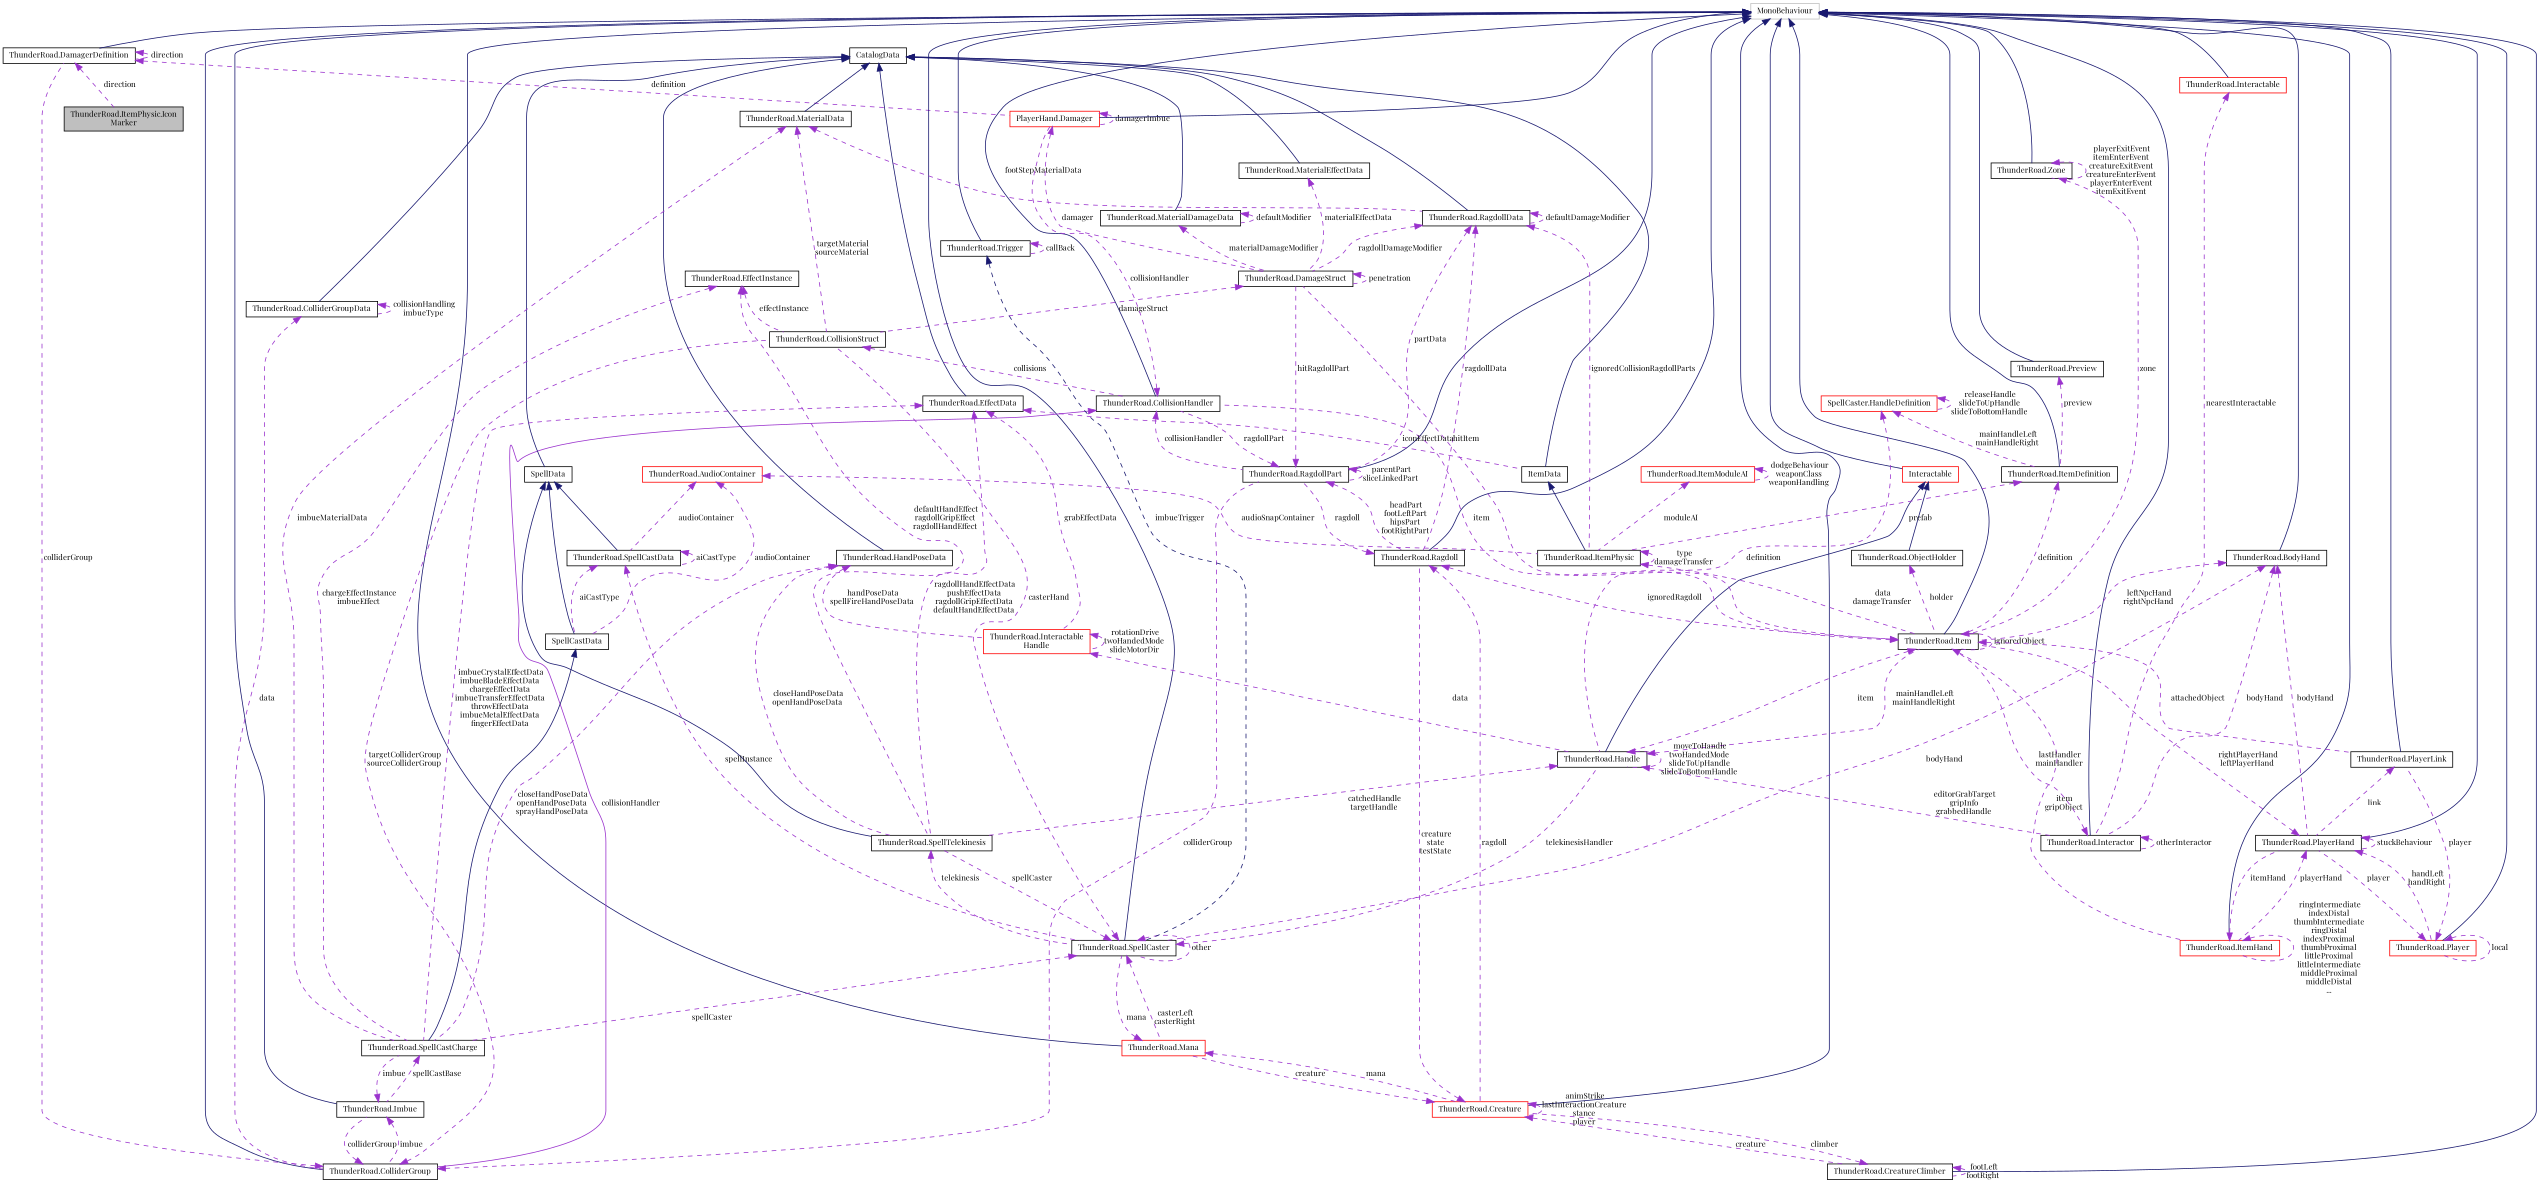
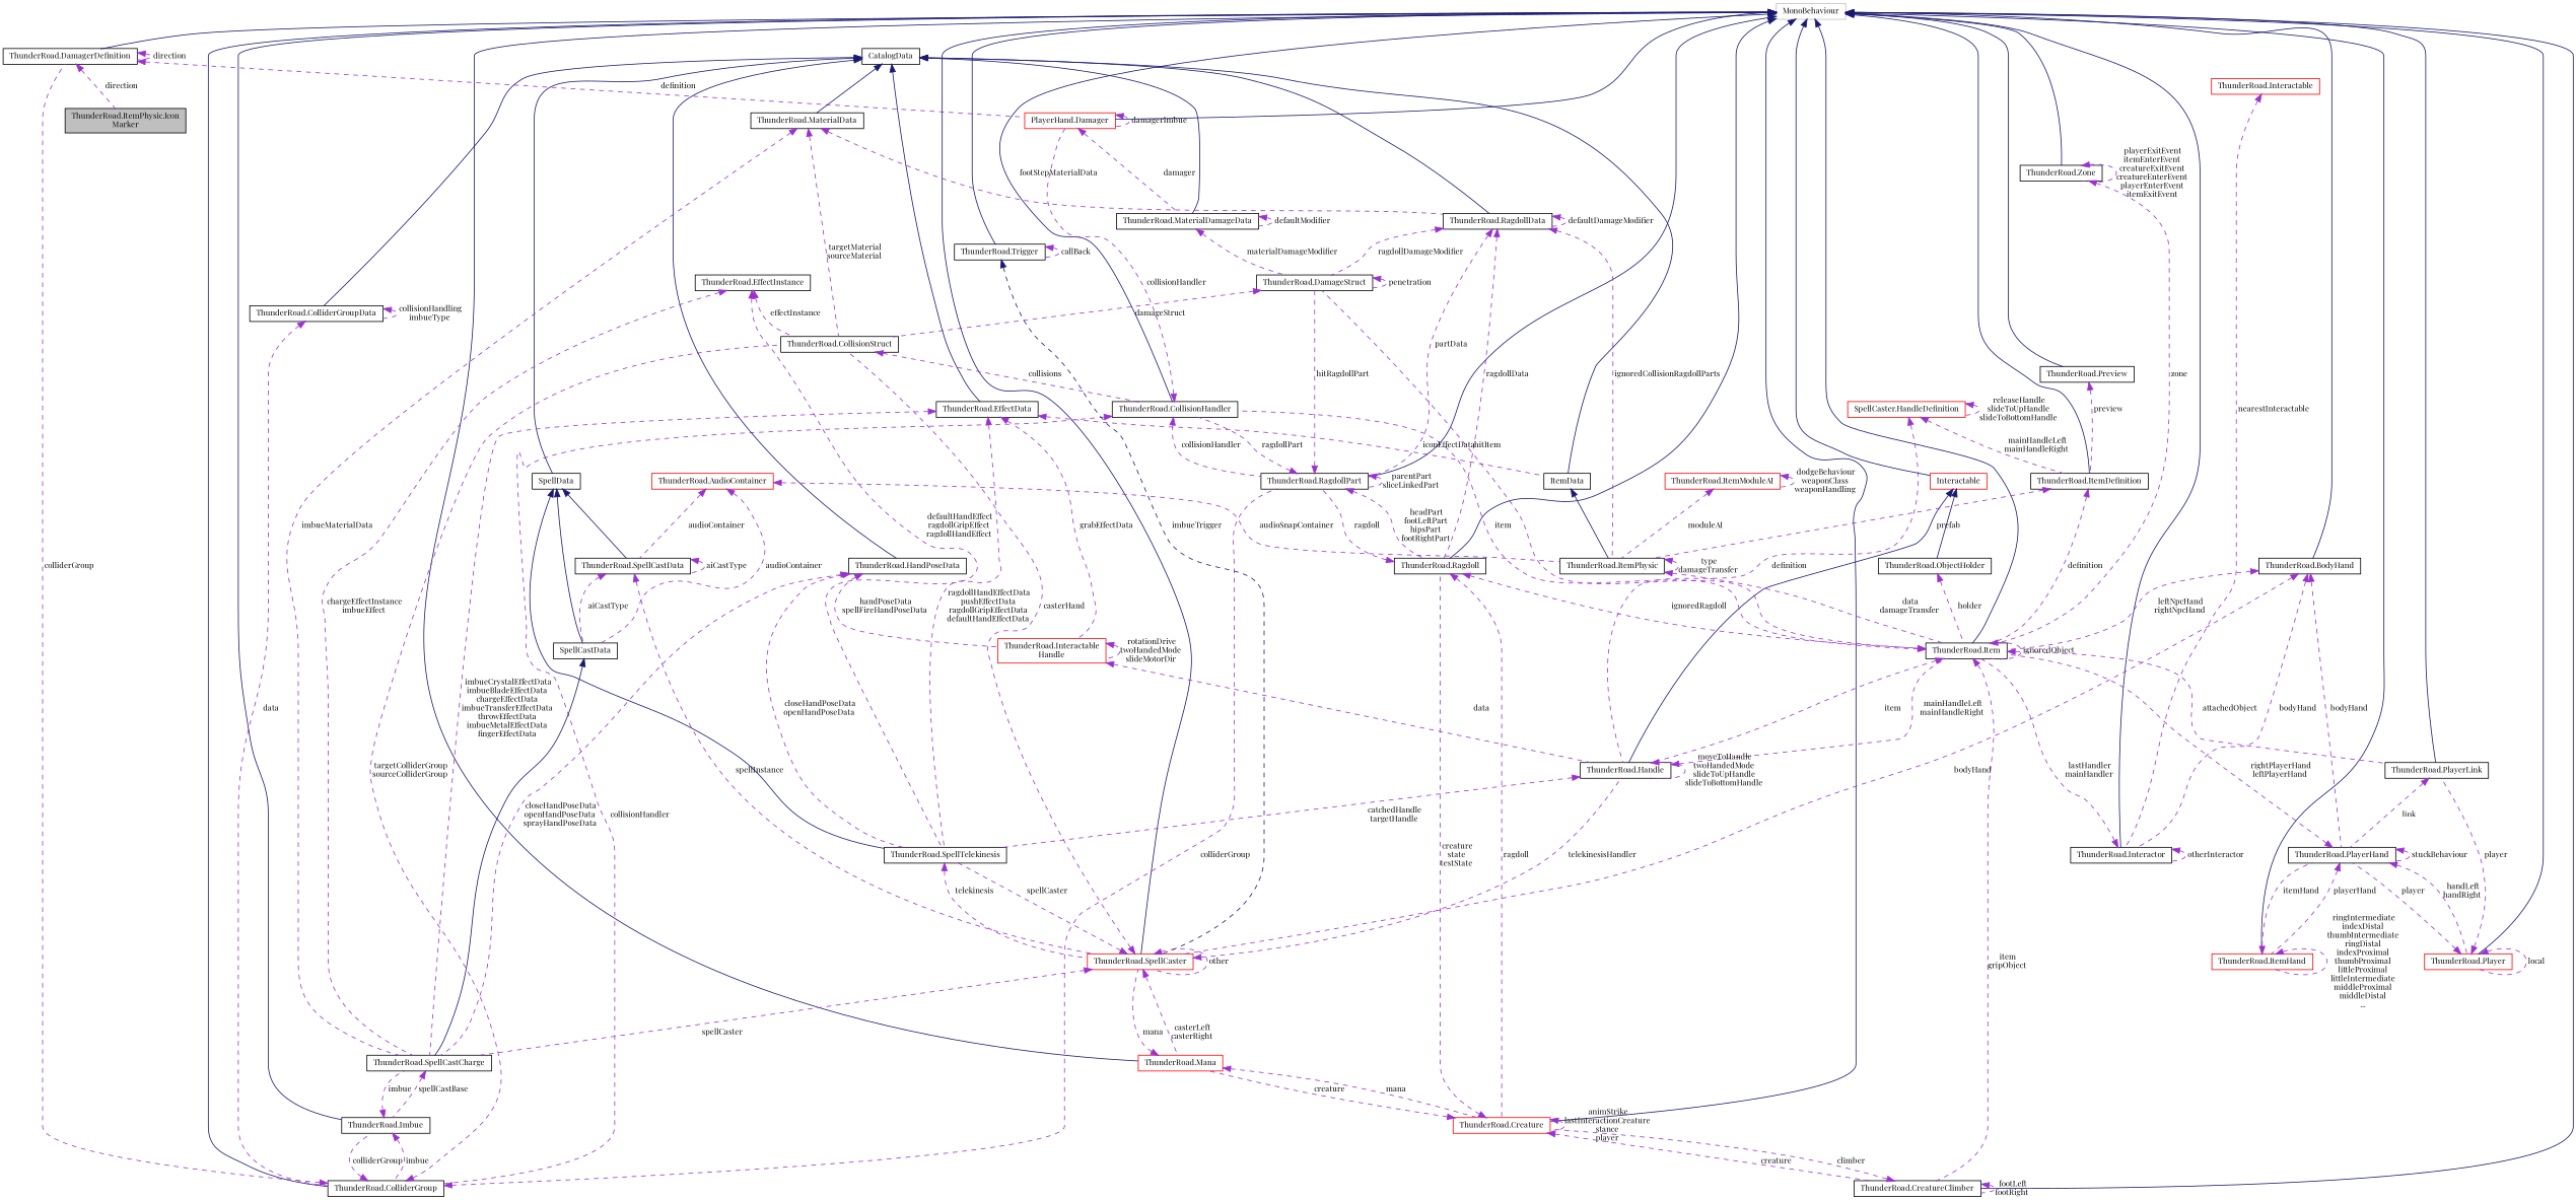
  digraph {
    fontname="Playfair Display"
    node [color=black fillcolor=white fontname="Playfair Display" fontsize=10 shape=record style=filled]
    edge [color=darkorchid3 dir=back fontname="Playfair Display" fontsize=10 labelfontname=Helvetica labelfontsize=10 style=dashed]
    n1 [fillcolor=grey75 fontcolor=black height=0.2 label="ThunderRoad.ItemPhysic.Icon\lMarker" width=0.4]
    n2 [height=0.2 label="ThunderRoad.DamagerDefinition" width=0.4]
    n3 [color=red height=0.2 label="PlayerHand.Damager" width=0.4]
    n4 [height=0.2 label="ThunderRoad.DamageStruct" width=0.4]
    n5 [color=grey75 height=0.2 label=MonoBehaviour width=0.4]
    n6 [height=0.2 label="ThunderRoad.ColliderGroup" width=0.4]
    n7 [height=0.2 label="ThunderRoad.CollisionHandler" width=0.4]
    n8 [height=0.2 label="ThunderRoad.RagdollPart" width=0.4]
    n9 [height=0.2 label="ThunderRoad.Ragdoll" width=0.4]
    n10 [color=red height=0.2 label="ThunderRoad.Creature" width=0.4]
    n11 [height=0.2 label="ThunderRoad.CreatureClimber" width=0.4]
    n12 [color=red height=0.2 label="ThunderRoad.Mana" width=0.4]
-   n13 [height=0.2 label="ThunderRoad.SpellCaster" width=0.4]
+   n13 [color=red height=0.2 label="ThunderRoad.SpellCaster" width=0.4]
    n14 [color=red height=0.2 label=Interactable width=0.4]
    n15 [height=0.2 label="ThunderRoad.Item" width=0.4]
    n16 [height=0.2 label="ThunderRoad.Interactor" width=0.4]
    n17 [color=red height=0.2 label="ThunderRoad.Interactable" width=0.4]
    n18 [height=0.2 label="ThunderRoad.BodyHand" width=0.4]
    n19 [height=0.2 label="ThunderRoad.ItemDefinition" width=0.4]
    n20 [height=0.2 label="ThunderRoad.Preview" width=0.4]
    n21 [height=0.2 label="ThunderRoad.Zone" width=0.4]
    n22 [height=0.2 label="ThunderRoad.PlayerHand" width=0.4]
    n23 [color=red height=0.2 label="ThunderRoad.Player" width=0.4]
    n24 [height=0.2 label="ThunderRoad.PlayerLink" width=0.4]
    n25 [color=red height=0.2 label="ThunderRoad.ItemHand" width=0.4]
    n26 [height=0.2 label="ThunderRoad.Trigger" width=0.4]
    n27 [height=0.2 label="ThunderRoad.Imbue" width=0.4]
    n28 [height=0.2 label="ThunderRoad.CollisionStruct" width=0.4]
    n29 [height=0.2 label="ThunderRoad.SpellCastCharge" width=0.4]
    n30 [height=0.2 label="ThunderRoad.SpellTelekinesis" width=0.4]
    n31 [height=0.2 label="ThunderRoad.Handle" width=0.4]
    n32 [height=0.2 label="ThunderRoad.ObjectHolder" width=0.4]
    n33 [height=0.2 label="ThunderRoad.ItemPhysic" width=0.4]
    n34 [height=0.2 label="ThunderRoad.RagdollData" width=0.4]
    n35 [height=0.2 label=CatalogData width=0.4]
    n36 [height=0.2 label="ThunderRoad.MaterialData" width=0.4]
    n37 [height=0.2 label=SpellData width=0.4]
    n38 [height=0.2 label="ThunderRoad.EffectData" width=0.4]
    n39 [height=0.2 label="ThunderRoad.HandPoseData" width=0.4]
    n40 [height=0.2 label=ItemData width=0.4]
    n41 [height=0.2 label="ThunderRoad.MaterialDamageData" width=0.4]
-   n42 [height=0.2 label="ThunderRoad.MaterialEffectData" width=0.4]
    n43 [height=0.2 label="ThunderRoad.ColliderGroupData" width=0.4]
    n44 [height=0.2 label="ThunderRoad.SpellCastData" width=0.4]
    n45 [height=0.2 label=SpellCastData width=0.4]
    n46 [color=red height=0.2 label="ThunderRoad.Interactable\lHandle" width=0.4]
    n47 [color=red height=0.2 label="SpellCaster.HandleDefinition" width=0.4]
    n48 [color=red height=0.2 label="ThunderRoad.AudioContainer" width=0.4]
    n49 [color=red height=0.2 label="ThunderRoad.ItemModuleAI" width=0.4]
    n50 [height=0.2 label="ThunderRoad.EffectInstance" width=0.4]
    n2 -> n1 [label=" direction"]
    n2 -> n2 [label=" direction"]
    n2 -> n3 [label=" definition"]
    n3 -> n3 [label=" damagerImbue"]
-   n3 -> n4 [label=" damager"]
+   n3 -> n41 [label=" damager"]
    n4 -> n4 [label=" penetration"]
    n4 -> n28 [label=" damageStruct"]
    n5 -> n2 [color=midnightblue style=solid]
    n5 -> n3 [color=midnightblue style=solid]
    n5 -> n6 [color=midnightblue style=solid]
    n5 -> n7 [color=midnightblue style=solid]
    n5 -> n8 [color=midnightblue style=solid]
    n5 -> n9 [color=midnightblue style=solid]
    n5 -> n10 [color=midnightblue style=solid]
    n5 -> n11 [color=midnightblue style=solid]
    n5 -> n12 [color=midnightblue style=solid]
    n5 -> n13 [color=midnightblue style=solid]
    n5 -> n14 [color=midnightblue style=solid]
    n5 -> n15 [color=midnightblue style=solid]
    n5 -> n16 [color=midnightblue style=solid]
-   n5 -> n17 [color=midnightblue style=solid]
    n5 -> n18 [color=midnightblue style=solid]
    n5 -> n19 [color=midnightblue style=solid]
    n5 -> n20 [color=midnightblue style=solid]
    n5 -> n21 [color=midnightblue style=solid]
-   n5 -> n22 [color=midnightblue style=solid]
    n5 -> n23 [color=midnightblue style=solid]
    n5 -> n24 [color=midnightblue style=solid]
    n5 -> n25 [color=midnightblue style=solid]
    n5 -> n26 [color=midnightblue style=solid]
    n5 -> n27 [color=midnightblue style=solid]
    n6 -> n2 [label=" colliderGroup"]
    n6 -> n8 [label=" colliderGroup"]
    n6 -> n27 [label=" colliderGroup"]
    n6 -> n28 [label=" targetColliderGroup\nsourceColliderGroup"]
    n7 -> n3 [label=" collisionHandler"]
-   n7 -> n6 [label=" collisionHandler" style=solid]
+   n7 -> n6 [label=" collisionHandler"]
    n7 -> n8 [label=" collisionHandler"]
    n8 -> n4 [label=" hitRagdollPart"]
    n8 -> n7 [label=" ragdollPart"]
    n8 -> n8 [label=" parentPart\nsliceLinkedPart"]
    n8 -> n9 [label=" headPart\nfootLeftPart\nhipsPart\nfootRightPart"]
    n9 -> n8 [label=" ragdoll"]
    n9 -> n10 [label=" ragdoll"]
    n9 -> n15 [label=" ignoredRagdoll"]
    n10 -> n9 [label=" creature\nstate\ntestState"]
    n10 -> n10 [label=" animStrike\nlastInteractionCreature\nstance\nplayer"]
    n10 -> n11 [label=" creature"]
    n10 -> n12 [label=" creature"]
    n11 -> n10 [label=" climber"]
    n11 -> n11 [label=" footLeft\nfootRight"]
    n12 -> n10 [label=" mana"]
    n12 -> n13 [label=" mana"]
    n13 -> n12 [label=" casterLeft\ncasterRight"]
    n13 -> n13 [label=" other"]
    n13 -> n28 [label=" casterHand"]
    n13 -> n29 [label=" spellCaster"]
    n13 -> n30 [label=" spellCaster"]
    n13 -> n31 [label=" telekinesisHandler"]
    n14 -> n31 [color=midnightblue style=solid]
    n14 -> n32 [color=midnightblue style=solid]
    n15 -> n4 [label=" hitItem"]
    n15 -> n7 [label=" item"]
    n15 -> n15 [label=" ignoredObject"]
    n15 -> n24 [label=" attachedObject"]
-   n15 -> n25 [label=" item\ngripObject"]
+   n15 -> n11 [label=" item\ngripObject"]
    n15 -> n31 [label=" item"]
    n16 -> n15 [label=" lastHandler\nmainHandler"]
    n16 -> n16 [label=" otherInteractor"]
    n17 -> n16 [label=" nearestInteractable"]
    n18 -> n13 [label=" bodyHand"]
    n18 -> n15 [label=" leftNpcHand\nrightNpcHand"]
    n18 -> n16 [label=" bodyHand"]
    n18 -> n22 [label=" bodyHand"]
    n19 -> n15 [label=" definition"]
    n19 -> n33 [label=" prefab"]
    n20 -> n19 [label=" preview"]
    n21 -> n15 [label=" zone"]
    n21 -> n21 [label=" playerExitEvent\nitemEnterEvent\ncreatureExitEvent\ncreatureEnterEvent\nplayerEnterEvent\nitemExitEvent"]
    n22 -> n15 [label=" rightPlayerHand\nleftPlayerHand"]
    n22 -> n22 [label=" stuckBehaviour"]
    n22 -> n23 [label=" handLeft\nhandRight"]
    n22 -> n25 [label=" playerHand"]
    n23 -> n22 [label=" player"]
    n23 -> n23 [label=" local"]
    n23 -> n24 [label=" player"]
    n24 -> n22 [label=" link"]
    n25 -> n22 [label=" itemHand"]
    n25 -> n25 [label=" ringIntermediate\nindexDistal\nthumbIntermediate\nringDistal\nindexProximal\nthumbProximal\nlittleProximal\nlittleIntermediate\nmiddleProximal\nmiddleDistal\n..."]
    n26 -> n13 [color=midnightblue label=" imbueTrigger"]
    n26 -> n26 [label=" callBack"]
    n27 -> n6 [label=" imbue"]
    n27 -> n29 [label=" imbue"]
    n28 -> n7 [label=" collisions"]
    n29 -> n27 [label=" spellCastBase"]
    n30 -> n13 [label=" telekinesis"]
    n31 -> n15 [label=" mainHandleLeft\nmainHandleRight"]
-   n31 -> n16 [label=" editorGrabTarget\ngripInfo\ngrabbedHandle"]
    n31 -> n30 [label=" catchedHandle\ntargetHandle"]
    n31 -> n31 [label=" moveToHandle\ntwoHandedMode\nslideToUpHandle\nslideToBottomHandle"]
    n32 -> n15 [label=" holder"]
    n33 -> n15 [label=" data\ndamageTransfer"]
    n33 -> n33 [label=" type\ndamageTransfer"]
    n34 -> n4 [label=" ragdollDamageModifier"]
    n34 -> n8 [label=" partData"]
    n34 -> n9 [label=" ragdollData"]
    n34 -> n33 [label=" ignoredCollisionRagdollParts"]
    n34 -> n34 [label=" defaultDamageModifier"]
    n35 -> n34 [color=midnightblue style=solid]
    n35 -> n36 [color=midnightblue style=solid]
    n35 -> n37 [color=midnightblue style=solid]
    n35 -> n38 [color=midnightblue style=solid]
    n35 -> n39 [color=midnightblue style=solid]
    n35 -> n40 [color=midnightblue style=solid]
    n35 -> n41 [color=midnightblue style=solid]
-   n35 -> n42 [color=midnightblue style=solid]
    n35 -> n43 [color=midnightblue style=solid]
    n36 -> n28 [label=" targetMaterial\nsourceMaterial"]
    n36 -> n29 [label=" imbueMaterialData"]
    n36 -> n34 [label=" footStepMaterialData"]
    n37 -> n30 [color=midnightblue style=solid]
    n37 -> n44 [color=midnightblue style=solid]
    n37 -> n45 [color=midnightblue style=solid]
    n38 -> n29 [label=" imbueCrystalEffectData\nimbueBladeEffectData\nchargeEffectData\nimbueTransferEffectData\nthrowEffectData\nimbueMetalEffectData\nfingerEffectData"]
    n38 -> n30 [label=" ragdollHandEffectData\npushEffectData\nragdollGripEffectData\ndefaultHandEffectData"]
    n38 -> n40 [label=" iconEffectData"]
    n38 -> n46 [label=" grabEffectData"]
    n39 -> n29 [label=" closeHandPoseData\nopenHandPoseData\nsprayHandPoseData"]
    n39 -> n30 [label=" closeHandPoseData\nopenHandPoseData"]
    n39 -> n46 [label=" handPoseData\nspellFireHandPoseData"]
    n40 -> n33 [color=midnightblue style=solid]
    n41 -> n4 [label=" materialDamageModifier"]
    n41 -> n41 [label=" defaultModifier"]
-   n42 -> n4 [label=" materialEffectData"]
    n43 -> n6 [label=" data"]
    n43 -> n43 [label=" collisionHandling\nimbueType"]
    n44 -> n13 [label=" spellInstance"]
    n44 -> n44 [label=" aiCastType"]
    n44 -> n45 [label=" aiCastType"]
    n45 -> n29 [color=midnightblue style=solid]
    n46 -> n31 [label=" data"]
    n46 -> n46 [label=" rotationDrive\ntwoHandedMode\nslideMotorDir"]
    n47 -> n19 [label=" mainHandleLeft\nmainHandleRight"]
    n47 -> n31 [label=" definition"]
    n47 -> n47 [label=" releaseHandle\nslideToUpHandle\nslideToBottomHandle"]
    n48 -> n33 [label=" audioSnapContainer"]
    n48 -> n44 [label=" audioContainer"]
    n48 -> n45 [label=" audioContainer"]
    n49 -> n33 [label=" moduleAI"]
    n49 -> n49 [label=" dodgeBehaviour\nweaponClass\nweaponHandling"]
    n50 -> n28 [label=" effectInstance"]
    n50 -> n29 [label=" chargeEffectInstance\nimbueEffect"]
    n50 -> n30 [label=" defaultHandEffect\nragdollGripEffect\nragdollHandEffect"]
  }
